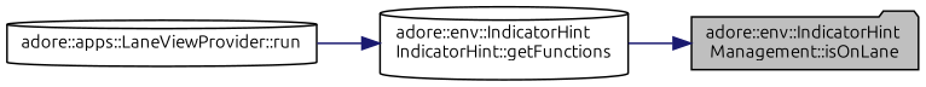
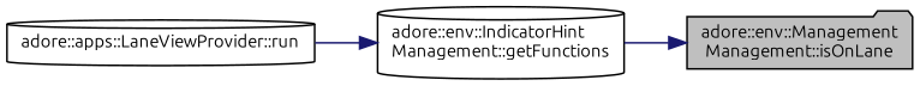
  digraph {
    fontname=Ubuntu
    rankdir=RL
    node [color=black fillcolor=white fontname=Ubuntu fontsize=10 shape=cylinder style=filled]
    edge [color=midnightblue dir=back fontname=Ubuntu fontsize=10 labelfontname=Helvetica labelfontsize=10 style=solid]
-   n1 [fillcolor=grey75 fontcolor=black height=0.2 label="adore::env::IndicatorHint\lManagement::isOnLane" shape=folder width=0.4]
-   n2 [height=0.2 label="adore::env::IndicatorHint\lIndicatorHint::getFunctions" width=0.4]
+   n1 [fillcolor=grey75 fontcolor=black height=0.2 label="adore::env::Management\lManagement::isOnLane" shape=folder width=0.4]
+   n2 [height=0.2 label="adore::env::IndicatorHint\lManagement::getFunctions" width=0.4]
    n3 [height=0.2 label="adore::apps::LaneViewProvider::run" width=0.4]
    n1 -> n2
    n2 -> n3
  }
